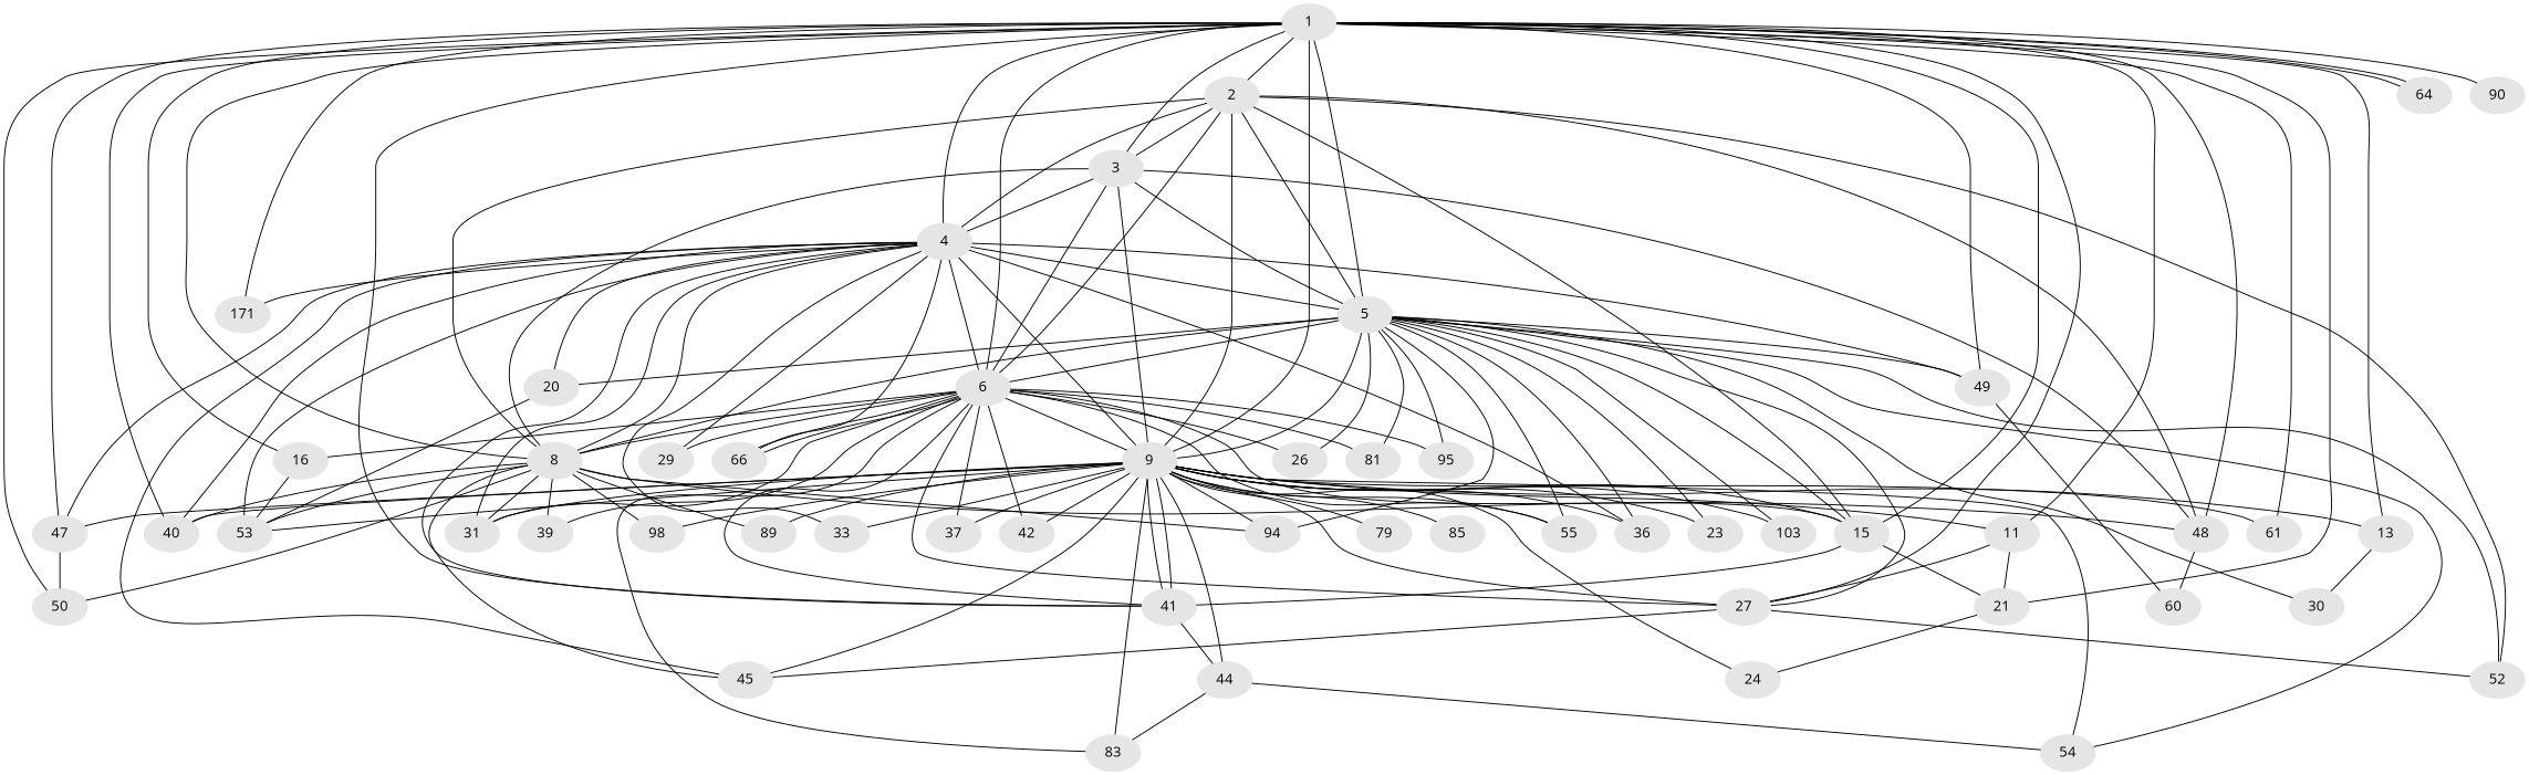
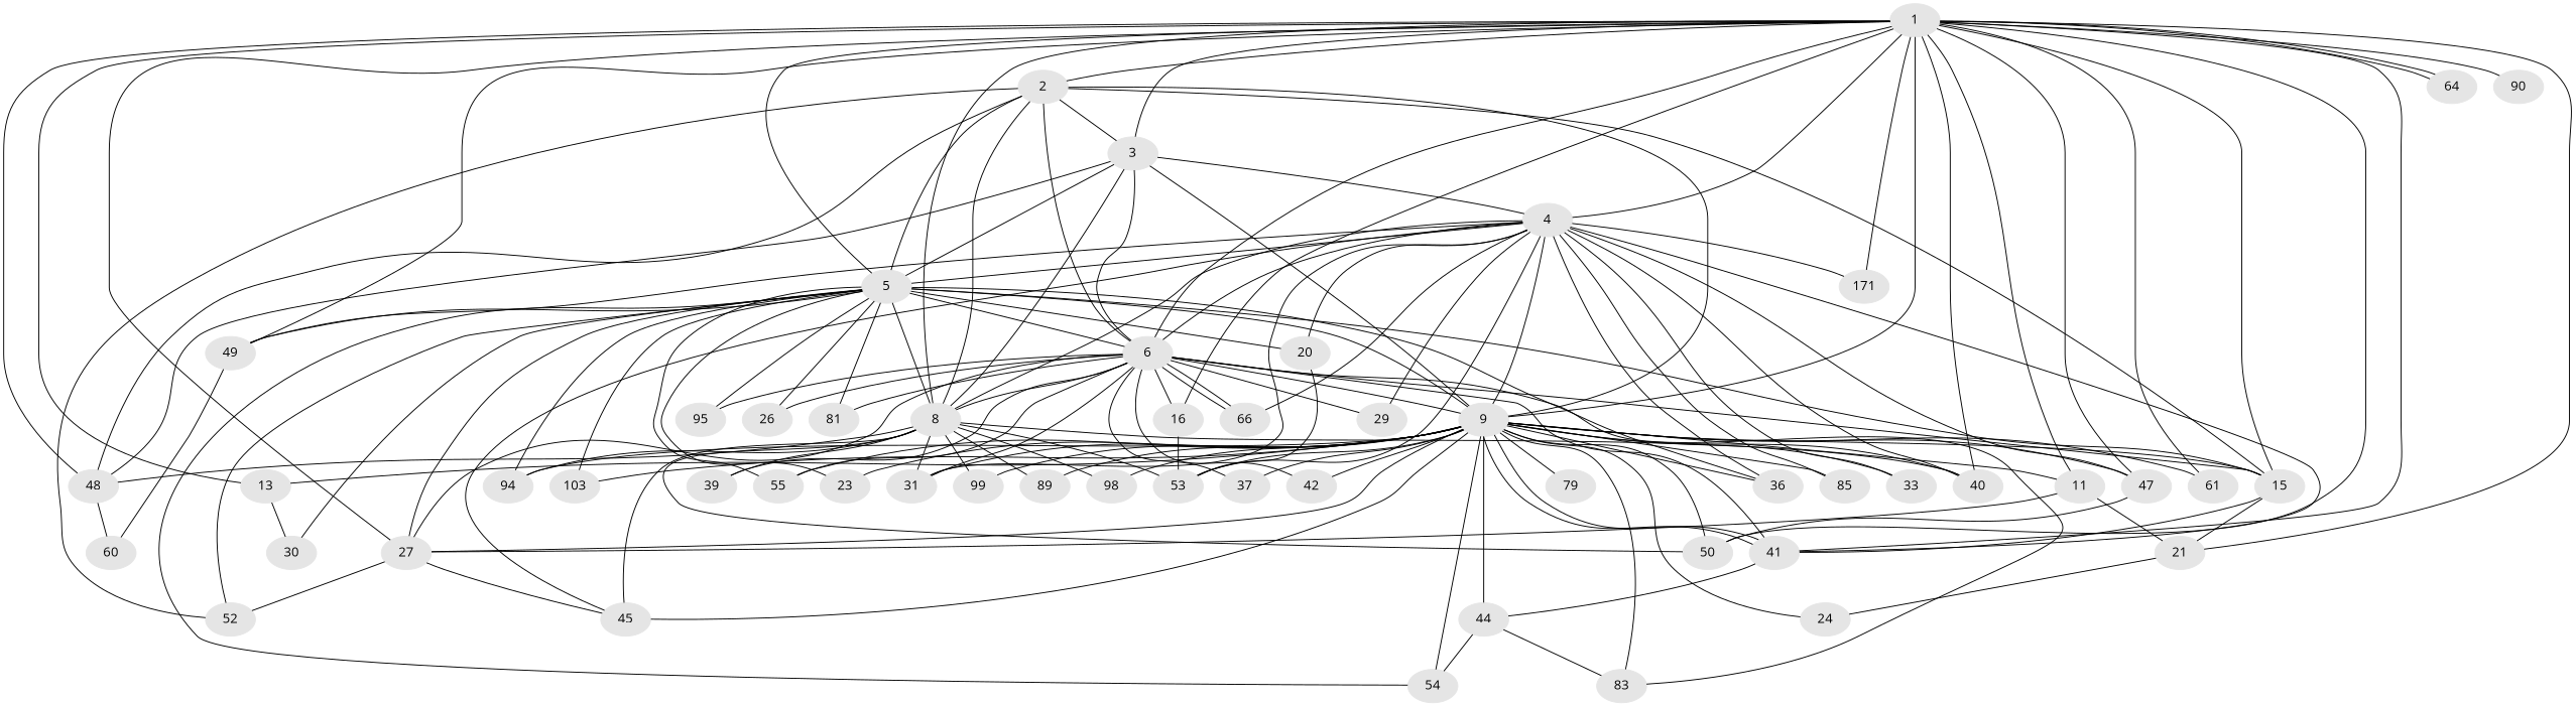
  graph {
    fontname="Open Sans"
    node [color=gray90 fontname="Open Sans" style=filled]
    edge [fontname="Open Sans"]
    1 [super="+63+70"]
    2 [super="+96+115+132"]
    3
    4 [super="+46"]
    5 [super="+7+122"]
    6 [super="+93+68+32+12"]
    8
    9 [super="+67+25+111+112+17+18+87+10+19+56"]
    11 [super="+74"]
    13
    15 [super="+22"]
    16
    21
    27 [super="+117"]
    40 [super="+101"]
    41 [super="+69"]
    47 [super="+114"]
    48 [super="+65+127"]
    49 [super="+51"]
    50 [super="+135"]
    61 [super="+109"]
    64
    90
    n24 [label=171]
    n25 [label=52 super="+128"]
    20
    29
    31 [super="+120+62"]
    33
    36 [super="+133"]
    45 [super="+80+92"]
    53 [super="+116+105"]
    66 [super="+78"]
    23
    26
    30
    54 [super="+108"]
    55 [super="+76"]
    81
    94
    95
    103
    37
    39
    42 [super="+43"]
    83 [super="+106"]
    89
    98
+   99
    24
    44
    79
    85
    60
    1 -- 2 [weight=2]
    1 -- 3
    1 -- 4
    1 -- 5 [weight=2]
    1 -- 6
    1 -- 8
    1 -- 9 [weight=7]
    1 -- 11
    1 -- 13
    1 -- 15
    1 -- 16
    1 -- 21
    1 -- 27
    1 -- 40
    1 -- 41
    1 -- 47
    1 -- 48
    1 -- 49
    1 -- 50
    1 -- 61
    1 -- 64
    1 -- 64
    1 -- 90
    1 -- n24
    2 -- 3
-   2 -- 4
+   85 -- 4
    2 -- 5 [weight=3]
    2 -- 6 [weight=3]
    2 -- 8
    2 -- 9 [weight=3]
    2 -- 15
    2 -- 48
    2 -- n25
    3 -- 4
    3 -- 5 [weight=2]
    3 -- 6
    3 -- 8
    3 -- 9 [weight=4]
    3 -- 48
    4 -- 5 [weight=3]
    4 -- 6
    4 -- 8
    4 -- 9 [weight=5]
    4 -- 40
    4 -- 41
    4 -- 47
    4 -- 49
    4 -- n24
    4 -- 20
    4 -- 29
    4 -- 31
    4 -- 33
    4 -- 36
    4 -- 45
    4 -- 53
    4 -- 66
    5 -- 6 [weight=3]
    5 -- 8 [weight=2]
    5 -- 9 [weight=6]
    5 -- 15
    5 -- 27
    5 -- 49
    5 -- n25
    5 -- 20
    5 -- 36
    5 -- 23
    5 -- 26
    5 -- 30
    5 -- 54
    5 -- 55
    5 -- 81
    5 -- 94
    5 -- 95
    5 -- 103
    6 -- 8
    6 -- 9 [weight=7]
    6 -- 15
    6 -- 16
    6 -- 27
    6 -- 41
    6 -- 29
    6 -- 31
    6 -- 66
    6 -- 66
    6 -- 26
    6 -- 55
    6 -- 81
    6 -- 95
    6 -- 37
    6 -- 39
    6 -- 42
    6 -- 83
    8 -- 40
    8 -- 48 [weight=2]
    8 -- 50
    8 -- 31
    8 -- 45 [weight=2]
    8 -- 53
    8 -- 94
    8 -- 39
    8 -- 89
    8 -- 98
+   8 -- 99
    9 -- 11
    9 -- 13
    9 -- 15 [weight=4]
    9 -- 27 [weight=2]
    9 -- 40
    9 -- 41 [weight=3]
    9 -- 41
    9 -- 47
+   9 -- 50
    9 -- 61 [weight=2]
    9 -- 31 [weight=2]
    9 -- 33 [weight=2]
    9 -- 36
    9 -- 45 [weight=2]
    9 -- 53 [weight=2]
    9 -- 23
    9 -- 54
    9 -- 55
    9 -- 94
    9 -- 103
    9 -- 37
    9 -- 42 [weight=2]
    9 -- 83
    9 -- 89
    9 -- 98
+   9 -- 99
    9 -- 24
    9 -- 44 [weight=2]
    9 -- 79 [weight=2]
    9 -- 85 [weight=2]
    11 -- 21
    11 -- 27
    13 -- 30
    15 -- 21
    15 -- 41
    16 -- 53
    21 -- 24
    27 -- n25
    27 -- 45
    41 -- 44
    47 -- 50
    48 -- 60
    49 -- 60
    20 -- 53
    44 -- 54
    44 -- 83
  }
